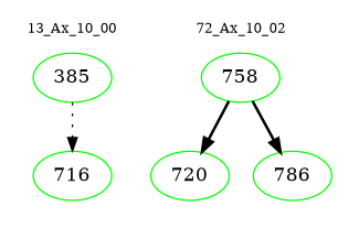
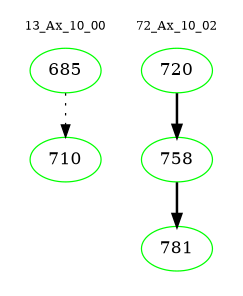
  digraph {
    node [color=green]
    edge [color=black style=bold]
-   n1 [label=385]
-   n2 [label=716]
+   n1 [label=685]
+   n2 [label=710]
    n3 [label=758]
    n4 [label=720]
-   n5 [label=786]
+   n5 [label=781]
    subgraph cluster_1 {
      color=white
      fontsize=10
      label="13_Ax_10_00"
      n1
      n2
    }
    subgraph cluster_2 {
      color=white
      fontsize=10
      label="72_Ax_10_02"
      n3
      n4
      n5
    }
    n1 -> n2 [style=dotted]
-   n3 -> n4
+   n4 -> n3
    n3 -> n5
  }
